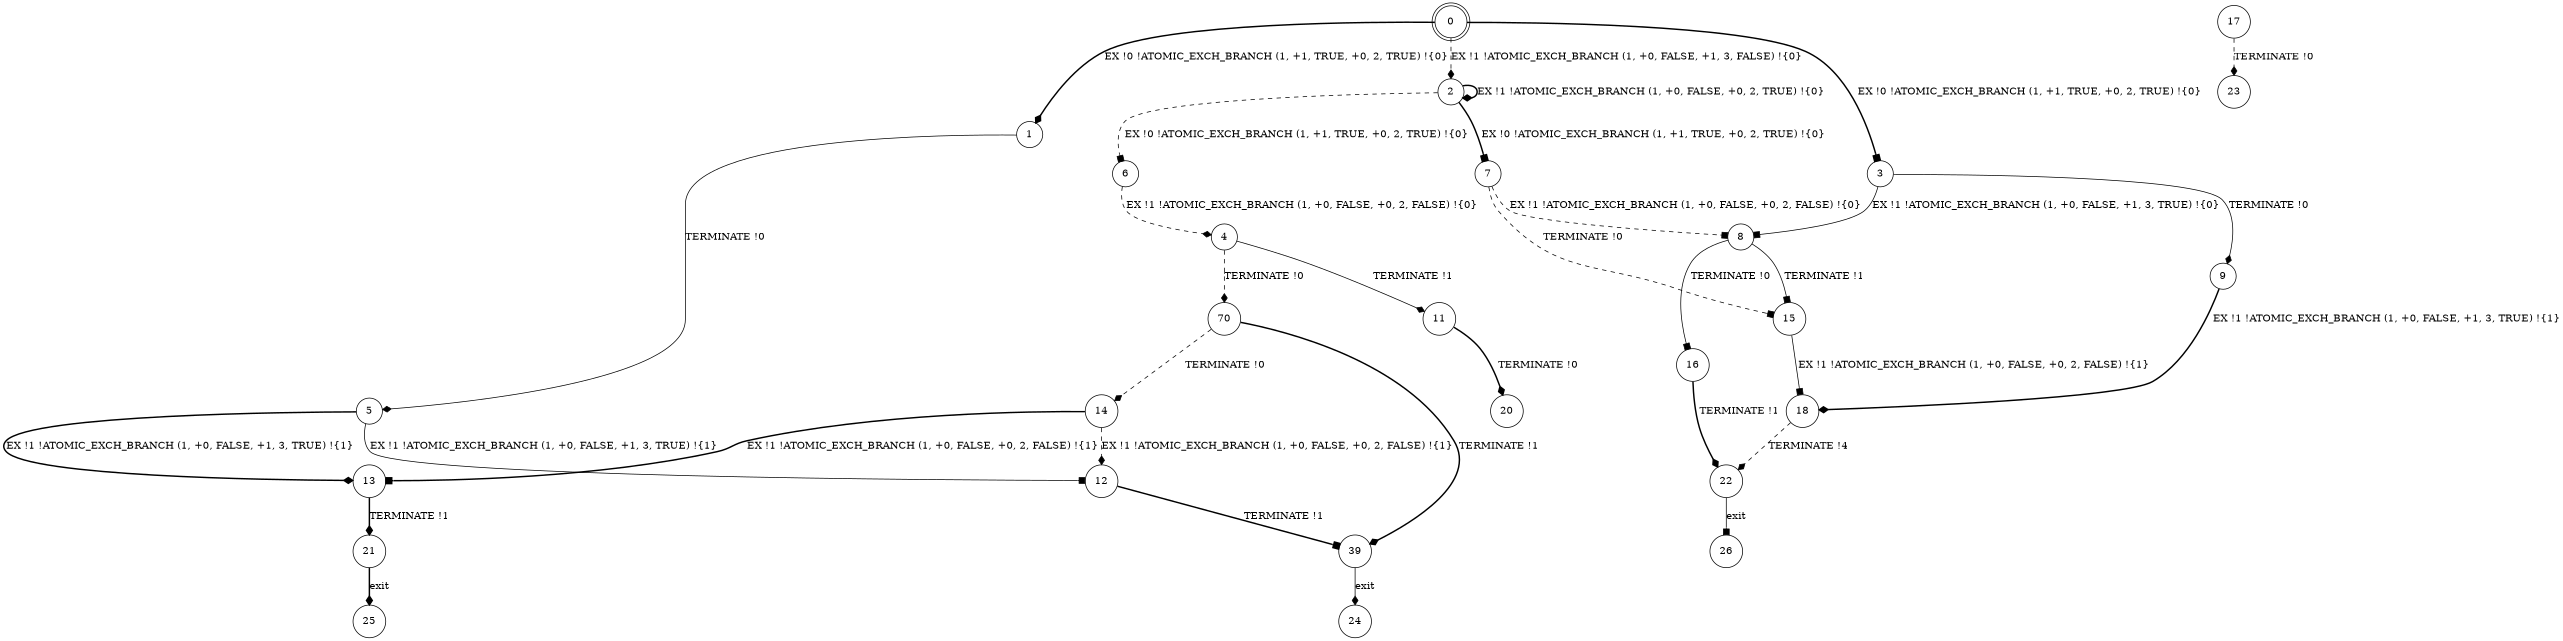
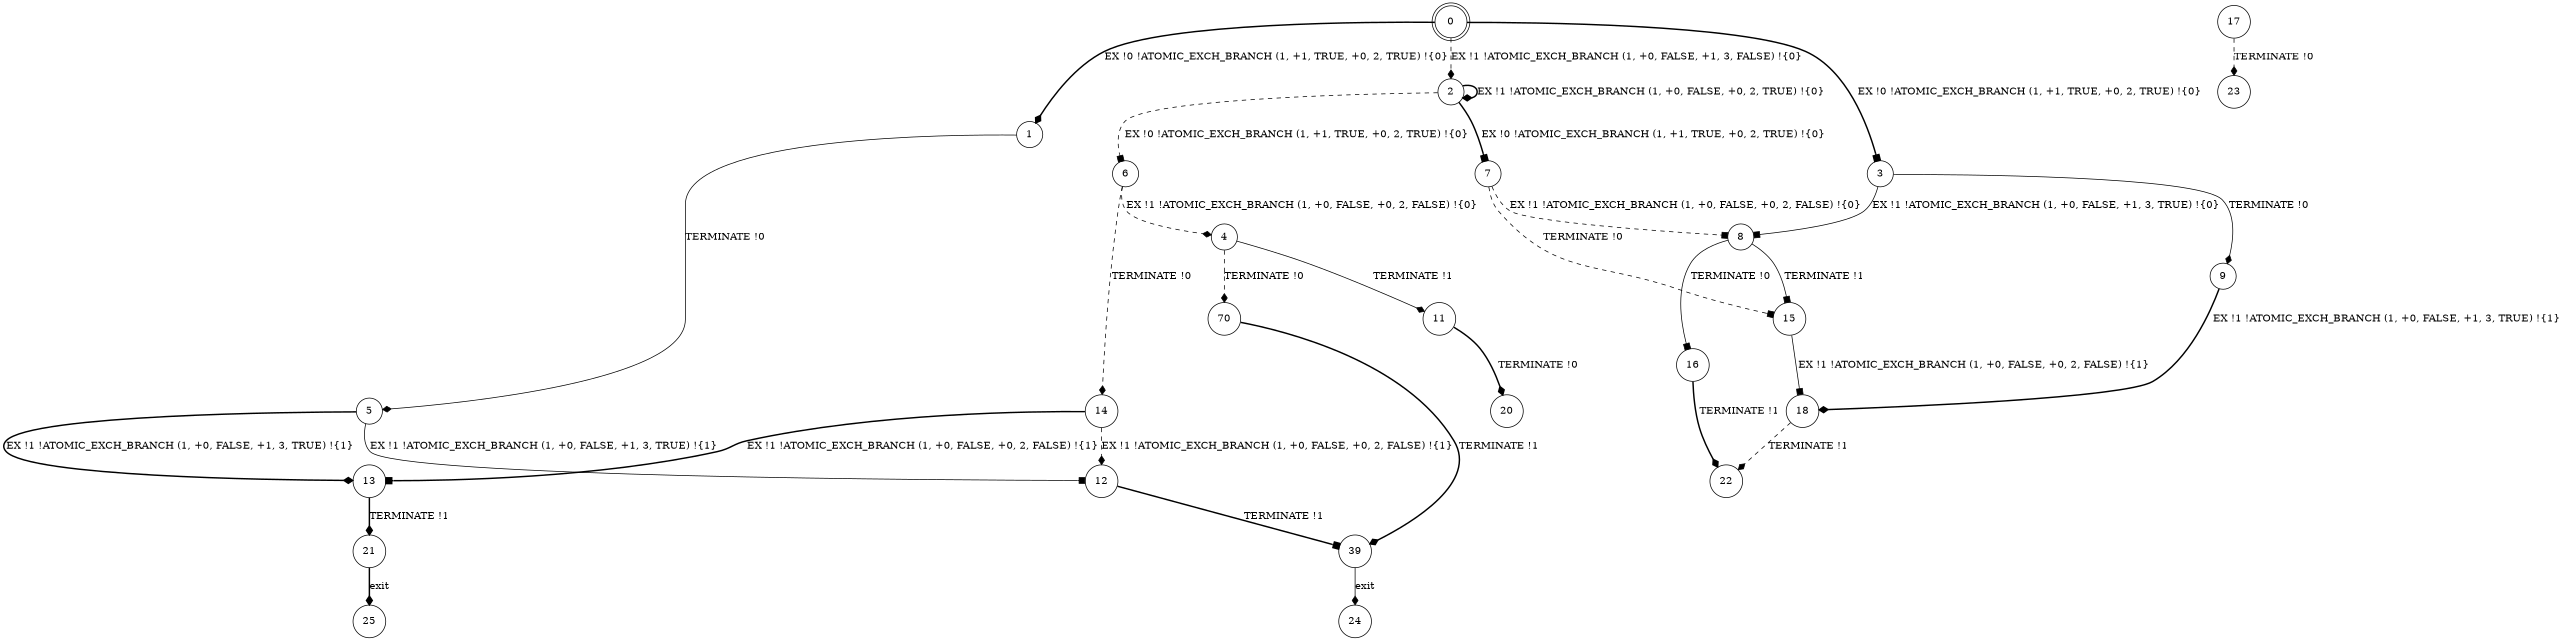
  digraph {
    node [shape=circle]
    edge [arrowhead=diamond style=bold]
    0 [peripheries=2]
    1
    2
    3
    5
    6
    7
    8
    9
    n10 [label=70]
    4
    11
    12
    13
    14
    15
    16
    18
    n19 [label=39]
    20
    21
    22
    17
    23
    24
    25
-   26
    0 -> 1 [label="EX !0 !ATOMIC_EXCH_BRANCH (1, +1, TRUE, +0, 2, TRUE) !{0}"]
    0 -> 2 [label="EX !1 !ATOMIC_EXCH_BRANCH (1, +0, FALSE, +1, 3, FALSE) !{0}" style=dashed]
    0 -> 3 [arrowhead=box label="EX !0 !ATOMIC_EXCH_BRANCH (1, +1, TRUE, +0, 2, TRUE) !{0}"]
    1 -> 5 [label="TERMINATE !0" style=solid]
    2 -> 2 [label="EX !1 !ATOMIC_EXCH_BRANCH (1, +0, FALSE, +0, 2, TRUE) !{0}"]
    2 -> 6 [arrowhead=box label="EX !0 !ATOMIC_EXCH_BRANCH (1, +1, TRUE, +0, 2, TRUE) !{0}" style=dashed]
    2 -> 7 [arrowhead=box label="EX !0 !ATOMIC_EXCH_BRANCH (1, +1, TRUE, +0, 2, TRUE) !{0}"]
    3 -> 8 [arrowhead=box label="EX !1 !ATOMIC_EXCH_BRANCH (1, +0, FALSE, +1, 3, TRUE) !{0}" style=solid]
    3 -> 9 [label="TERMINATE !0" style=solid]
    5 -> 12 [arrowhead=box label="EX !1 !ATOMIC_EXCH_BRANCH (1, +0, FALSE, +1, 3, TRUE) !{1}" style=solid]
    5 -> 13 [label="EX !1 !ATOMIC_EXCH_BRANCH (1, +0, FALSE, +1, 3, TRUE) !{1}"]
    6 -> 4 [label="EX !1 !ATOMIC_EXCH_BRANCH (1, +0, FALSE, +0, 2, FALSE) !{0}" style=dashed]
-   n10 -> 14 [label="TERMINATE !0" style=dashed]
+   6 -> 14 [label="TERMINATE !0" style=dashed]
    7 -> 8 [arrowhead=box label="EX !1 !ATOMIC_EXCH_BRANCH (1, +0, FALSE, +0, 2, FALSE) !{0}" style=dashed]
    7 -> 15 [arrowhead=box label="TERMINATE !0" style=dashed]
    8 -> 15 [arrowhead=box label="TERMINATE !1" style=solid]
    8 -> 16 [arrowhead=box label="TERMINATE !0" style=solid]
    9 -> 18 [label="EX !1 !ATOMIC_EXCH_BRANCH (1, +0, FALSE, +1, 3, TRUE) !{1}"]
    n10 -> n19 [label="TERMINATE !1"]
    4 -> n10 [label="TERMINATE !0" style=dashed]
    4 -> 11 [label="TERMINATE !1" style=solid]
    11 -> 20 [label="TERMINATE !0"]
    12 -> n19 [arrowhead=box label="TERMINATE !1"]
    13 -> 21 [label="TERMINATE !1"]
    14 -> 12 [label="EX !1 !ATOMIC_EXCH_BRANCH (1, +0, FALSE, +0, 2, FALSE) !{1}" style=dashed]
    14 -> 13 [arrowhead=box label="EX !1 !ATOMIC_EXCH_BRANCH (1, +0, FALSE, +0, 2, FALSE) !{1}"]
    15 -> 18 [arrowhead=box label="EX !1 !ATOMIC_EXCH_BRANCH (1, +0, FALSE, +0, 2, FALSE) !{1}" style=solid]
    16 -> 22 [label="TERMINATE !1"]
-   18 -> 22 [label="TERMINATE !4" style=dashed]
+   18 -> 22 [label="TERMINATE !1" style=dashed]
    n19 -> 24 [label=exit style=solid]
    21 -> 25 [label=exit]
-   22 -> 26 [arrowhead=box label=exit style=solid]
    17 -> 23 [label="TERMINATE !0" style=dashed]
  }
